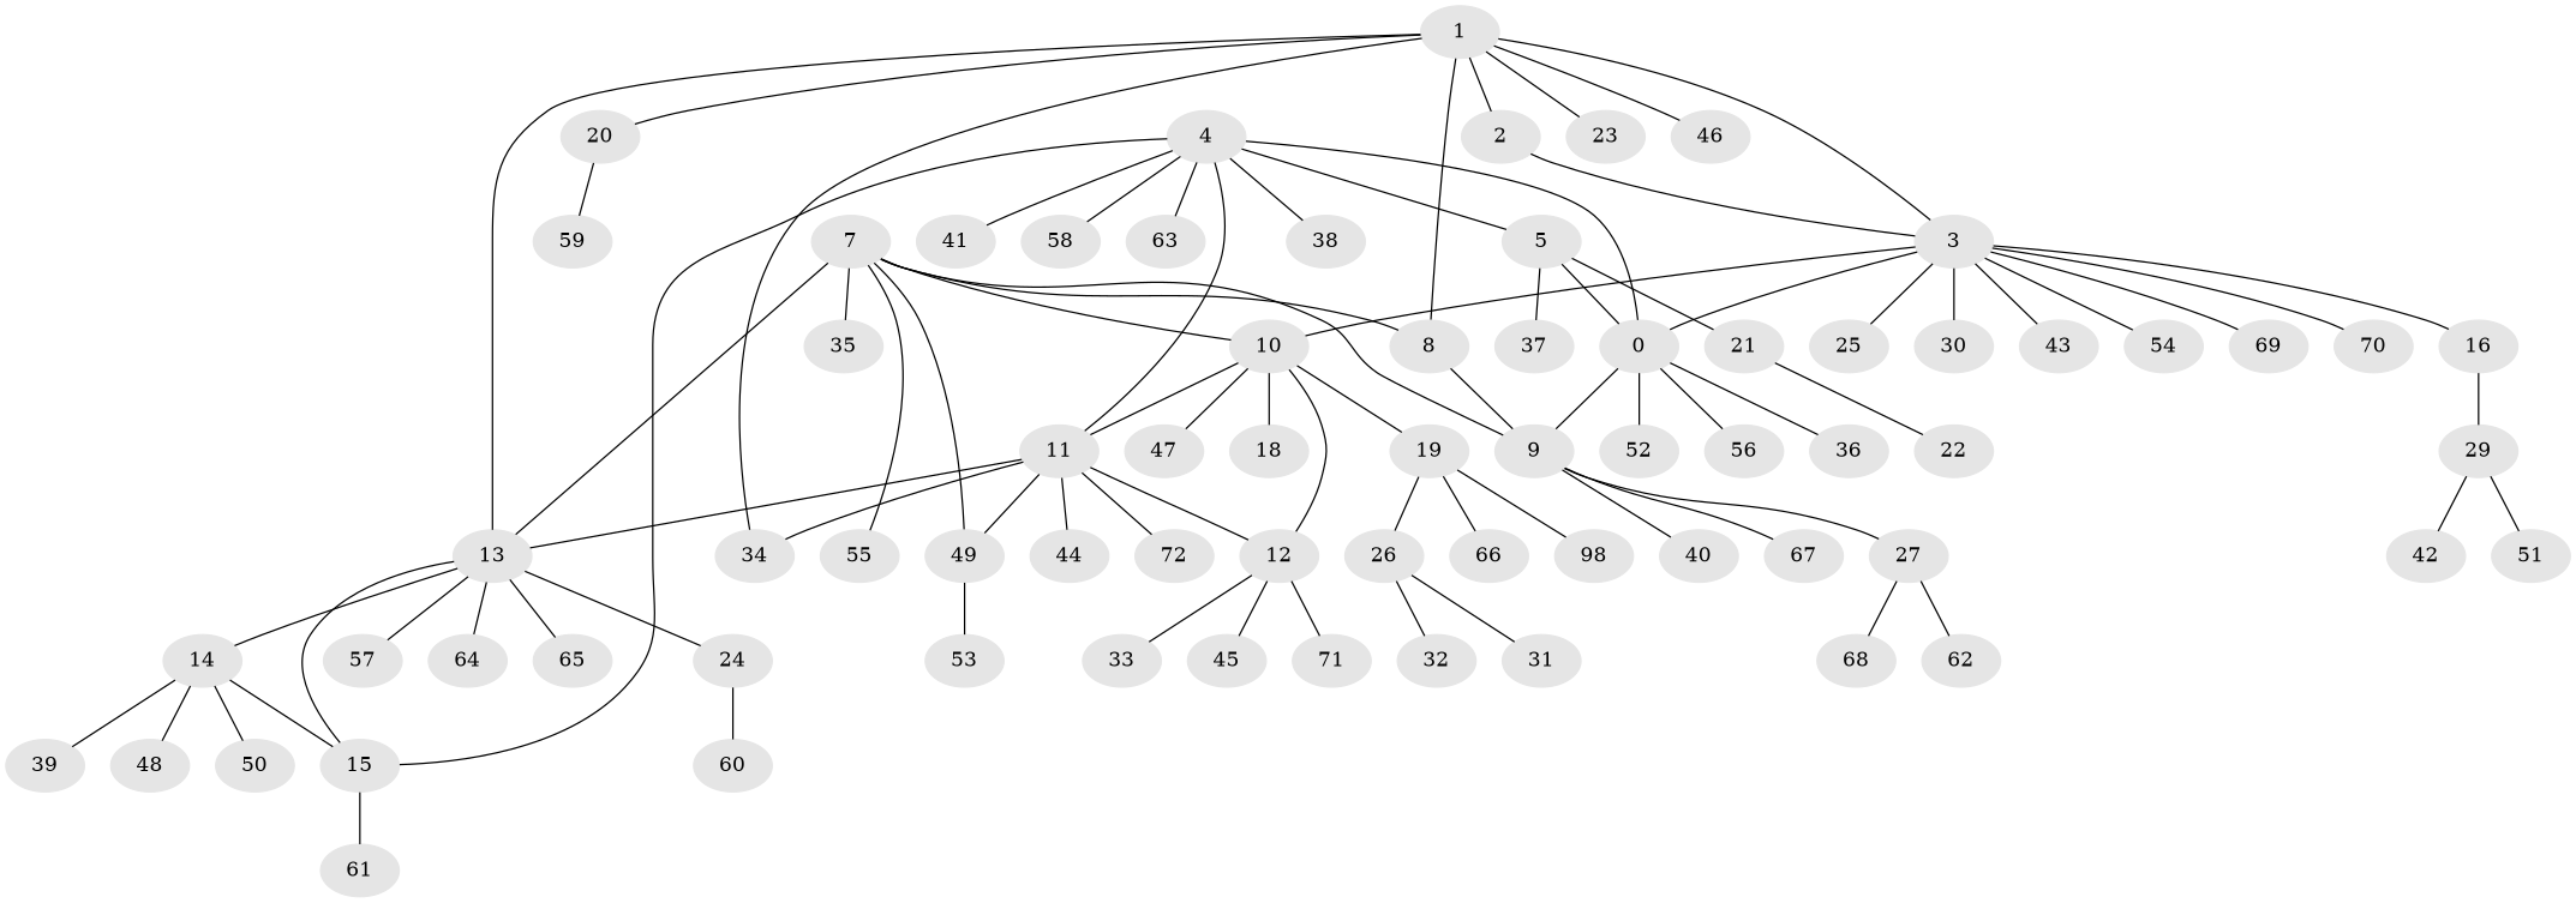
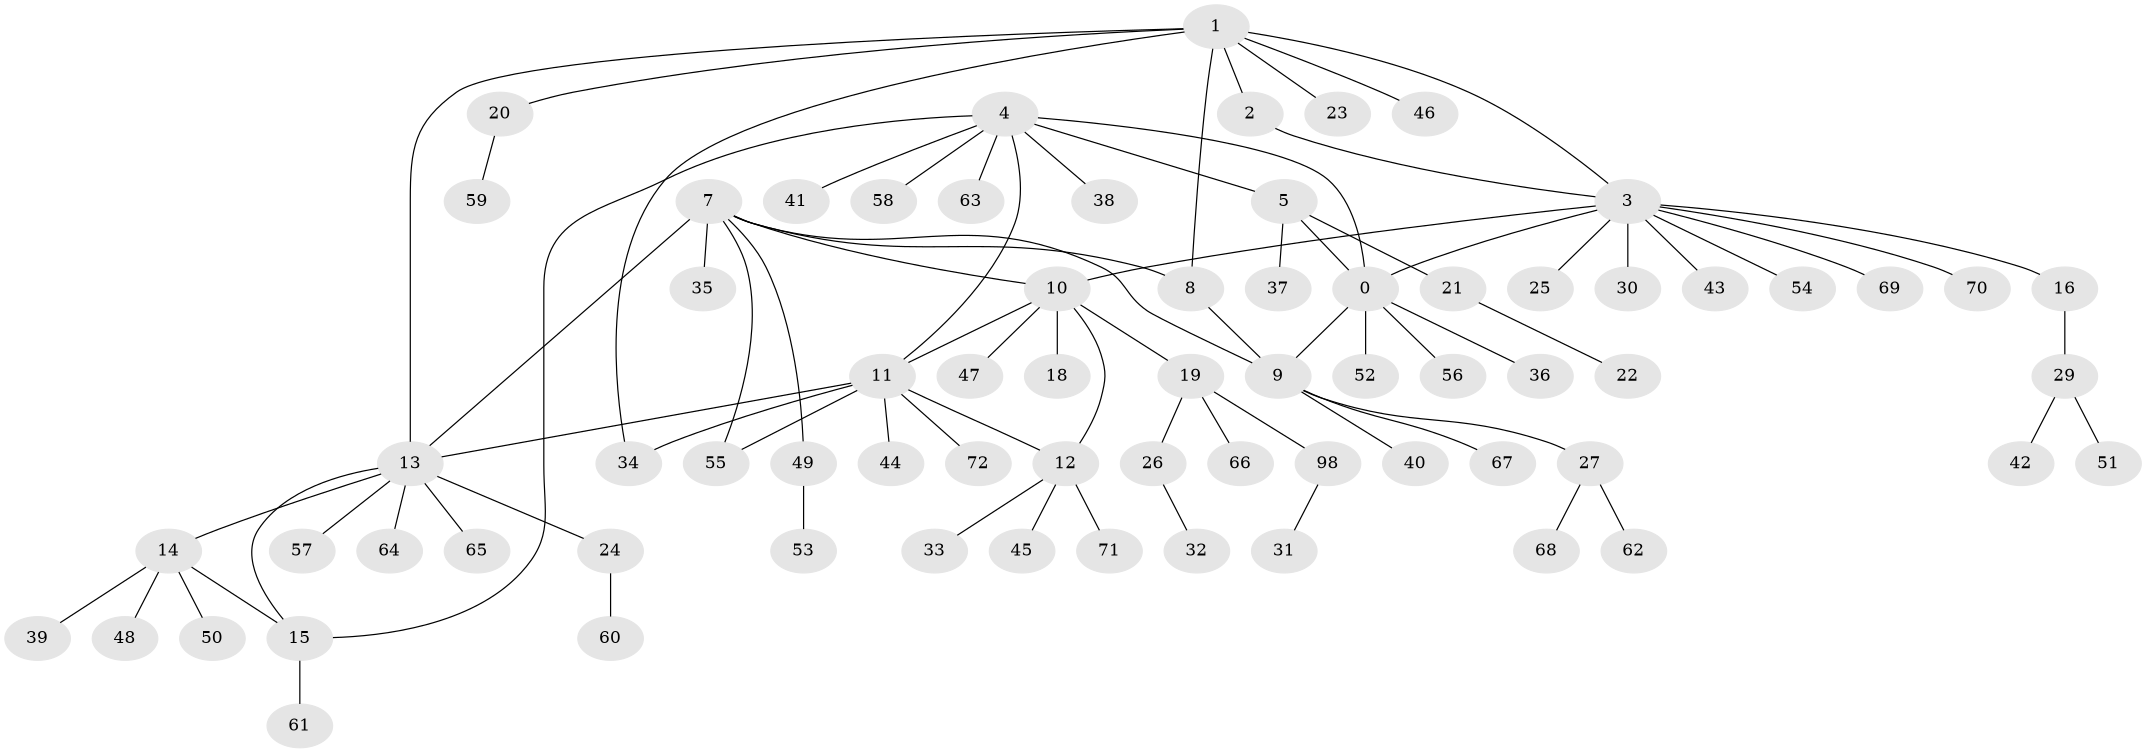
  graph {
    node [color=gray90 style=filled]
    1
    2
    3
    8
    13
    20
    23
    34
    46
    n10 [label=0]
    10
    16
    25
    30
    43
    54
    69
    70
    9
    15
    14
    24
    57
    64
    65
    59
    36
    52
    56
    11
    12
    18
    19
    47
    29
    4
    5
    38
    41
    58
    63
    21
    37
    55
    44
    72
    61
    22
    27
    40
    67
    7
    35
    49
    53
    62
    68
    33
    45
    71
    26
    n62 [label=98]
    66
    39
    48
    50
    60
    42
    51
    32
    31
    1 -- 2
    1 -- 3
    1 -- 8
    1 -- 13
    1 -- 20
    1 -- 23
    1 -- 34
    1 -- 46
    2 -- 3
    3 -- n10
    3 -- 10
    3 -- 16
    3 -- 25
    3 -- 30
    3 -- 43
    3 -- 54
    3 -- 69
    3 -- 70
    8 -- 9
    13 -- 15
    13 -- 14
    13 -- 24
    13 -- 57
    13 -- 64
    13 -- 65
    20 -- 59
    n10 -- 9
    n10 -- 36
    n10 -- 52
    n10 -- 56
    10 -- 11
    10 -- 12
    10 -- 18
    10 -- 19
    10 -- 47
    16 -- 29
    9 -- 27
    9 -- 40
    9 -- 67
    15 -- 61
    14 -- 15
    14 -- 39
    14 -- 48
    14 -- 50
    24 -- 60
    11 -- 13
    11 -- 34
    11 -- 12
-   11 -- 49
+   11 -- 55
    11 -- 44
    11 -- 72
    12 -- 33
    12 -- 45
    12 -- 71
    19 -- 26
    19 -- n62
    19 -- 66
    29 -- 42
    29 -- 51
    4 -- n10
    4 -- 15
    4 -- 11
    4 -- 5
    4 -- 38
    4 -- 41
    4 -- 58
    4 -- 63
    5 -- n10
    5 -- 21
    5 -- 37
    21 -- 22
    27 -- 62
    27 -- 68
    7 -- 8
    7 -- 13
    7 -- 10
    7 -- 9
    7 -- 55
    7 -- 35
    7 -- 49
    49 -- 53
    26 -- 32
-   26 -- 31
+   n62 -- 31
  }
